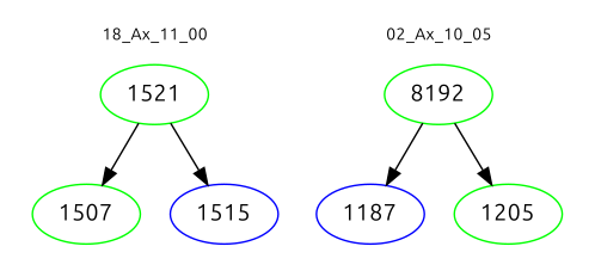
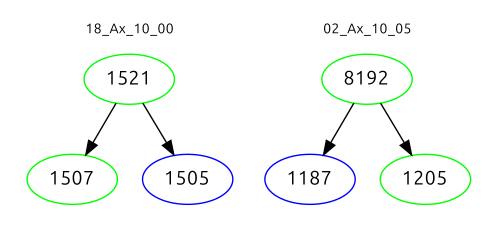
  digraph {
    fontname=Ubuntu
    node [color=green fontname=Ubuntu]
    edge [color=black fontname=Ubuntu]
    n1 [label=1521]
    n2 [label=1507]
-   n3 [color=blue label=1515]
+   n3 [color=blue label=1505]
    n4 [label=8192]
    n5 [color=blue label=1187]
    n6 [label=1205]
    subgraph cluster_1 {
      color=white
      fontsize=10
-     label="18_Ax_11_00"
+     label="18_Ax_10_00"
      n1
      n2
      n3
    }
    subgraph cluster_2 {
      color=white
      fontsize=10
      label="02_Ax_10_05"
      n4
      n5
      n6
    }
    n1 -> n2
    n1 -> n3
    n4 -> n5
    n4 -> n6
  }
